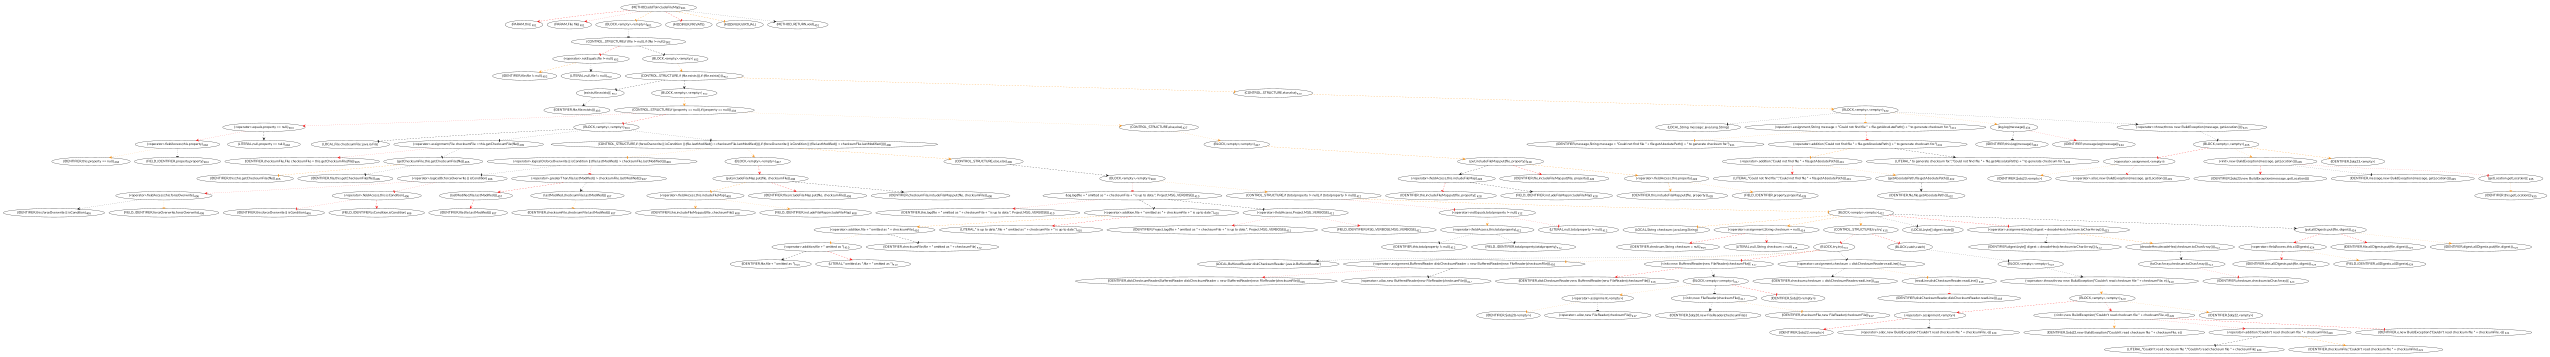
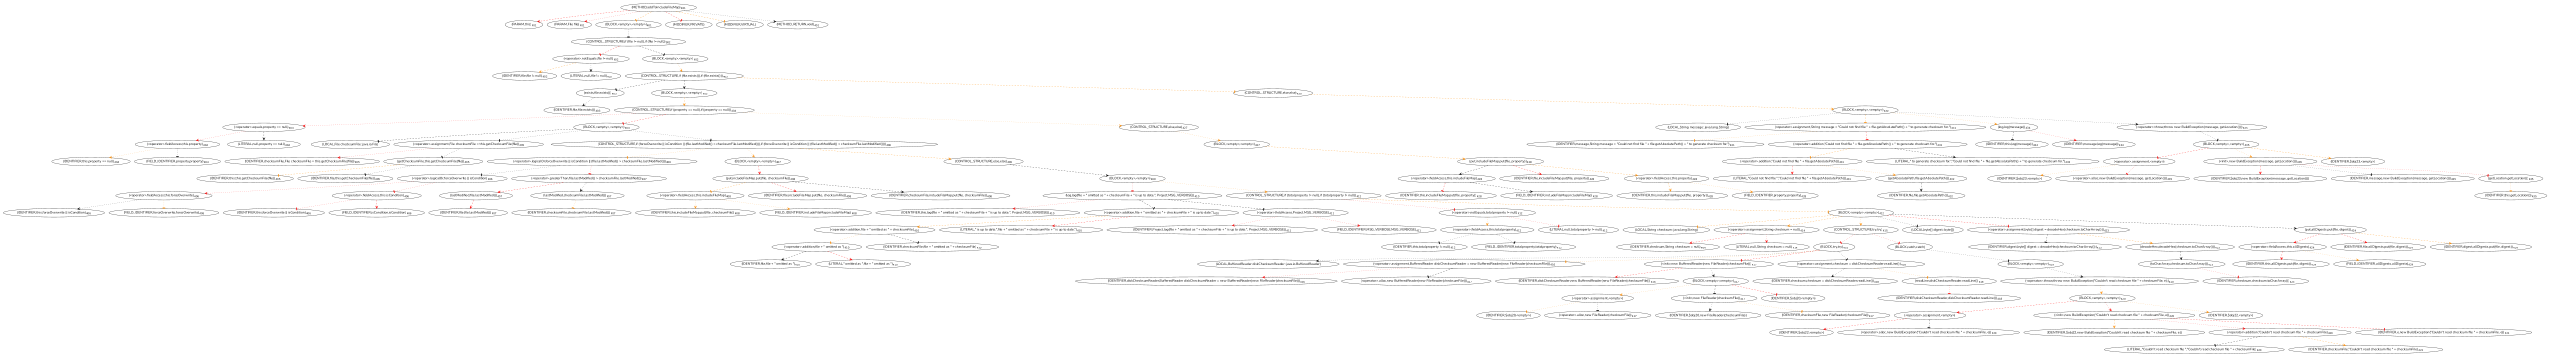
  digraph {
    fontname=Nunito
    node [fontname=Nunito]
    edge [arrowhead=vee color=red fontname=Nunito style=dotted]
    n1 [label=<(METHOD,addToIncludeFileMap)<SUB>401</SUB>>]
    n2 [label=<(PARAM,this)<SUB>401</SUB>>]
    n3 [label=<(PARAM,File file)<SUB>401</SUB>>]
    n4 [label=<(BLOCK,&lt;empty&gt;,&lt;empty&gt;)<SUB>401</SUB>>]
    n5 [label=<(MODIFIER,PRIVATE)>]
    n6 [label=<(MODIFIER,VIRTUAL)>]
    n7 [label=<(METHOD_RETURN,void)<SUB>401</SUB>>]
    n8 [label=<(CONTROL_STRUCTURE,if (file != null),if (file != null))<SUB>902</SUB>>]
    n9 [label=<(&lt;operator&gt;.notEquals,file != null)<SUB>402</SUB>>]
    n10 [label=<(BLOCK,&lt;empty&gt;,&lt;empty&gt;)<SUB>402</SUB>>]
    n11 [label=<(IDENTIFIER,file,file != null)<SUB>402</SUB>>]
    n12 [label=<(LITERAL,null,file != null)<SUB>402</SUB>>]
    n13 [label=<(CONTROL_STRUCTURE,if (file.exists()),if (file.exists()))<SUB>403</SUB>>]
    n14 [label=<(exists,file.exists())<SUB>403</SUB>>]
    n15 [label=<(BLOCK,&lt;empty&gt;,&lt;empty&gt;)<SUB>403</SUB>>]
    n16 [label=<(CONTROL_STRUCTURE,else,else)<SUB>430</SUB>>]
    n17 [label=<(IDENTIFIER,file,file.exists())<SUB>403</SUB>>]
    n18 [label=<(CONTROL_STRUCTURE,if (property == null),if (property == null))<SUB>404</SUB>>]
    n19 [label=<(BLOCK,&lt;empty&gt;,&lt;empty&gt;)<SUB>430</SUB>>]
    n20 [label=<(&lt;operator&gt;.equals,property == null)<SUB>404</SUB>>]
    n21 [label=<(BLOCK,&lt;empty&gt;,&lt;empty&gt;)<SUB>404</SUB>>]
    n22 [label=<(CONTROL_STRUCTURE,else,else)<SUB>427</SUB>>]
    n23 [label=<(&lt;operator&gt;.fieldAccess,this.property)<SUB>404</SUB>>]
    n24 [label=<(LITERAL,null,property == null)<SUB>404</SUB>>]
    n25 [label=<(LOCAL,File checksumFile: java.io.File)>]
    n26 [label=<(&lt;operator&gt;.assignment,File checksumFile = this.getChecksumFile(file))<SUB>405</SUB>>]
    n27 [label=<(CONTROL_STRUCTURE,if (forceOverwrite || isCondition || (file.lastModified() &gt; checksumFile.lastModified())),if (forceOverwrite || isCondition || (file.lastModified() &gt; checksumFile.lastModified())))<SUB>406</SUB>>]
    n28 [label=<(BLOCK,&lt;empty&gt;,&lt;empty&gt;)<SUB>427</SUB>>]
    n29 [label=<(IDENTIFIER,this,property == null)<SUB>404</SUB>>]
    n30 [label=<(FIELD_IDENTIFIER,property,property)<SUB>404</SUB>>]
    n31 [label=<(IDENTIFIER,checksumFile,File checksumFile = this.getChecksumFile(file))<SUB>405</SUB>>]
    n32 [label=<(getChecksumFile,this.getChecksumFile(file))<SUB>405</SUB>>]
    n33 [label=<(&lt;operator&gt;.logicalOr,forceOverwrite || isCondition || (file.lastModified() &gt; checksumFile.lastModified()))<SUB>406</SUB>>]
    n34 [label=<(BLOCK,&lt;empty&gt;,&lt;empty&gt;)<SUB>407</SUB>>]
    n35 [label=<(CONTROL_STRUCTURE,else,else)<SUB>409</SUB>>]
    n36 [label=<(IDENTIFIER,this,this.getChecksumFile(file))<SUB>405</SUB>>]
    n37 [label=<(IDENTIFIER,file,this.getChecksumFile(file))<SUB>405</SUB>>]
    n38 [label=<(&lt;operator&gt;.logicalOr,forceOverwrite || isCondition)<SUB>406</SUB>>]
    n39 [label=<(&lt;operator&gt;.greaterThan,file.lastModified() &gt; checksumFile.lastModified())<SUB>407</SUB>>]
    n40 [label=<(put,includeFileMap.put(file, checksumFile))<SUB>408</SUB>>]
    n41 [label=<(BLOCK,&lt;empty&gt;,&lt;empty&gt;)<SUB>409</SUB>>]
    n42 [label=<(&lt;operator&gt;.fieldAccess,this.forceOverwrite)<SUB>406</SUB>>]
    n43 [label=<(&lt;operator&gt;.fieldAccess,this.isCondition)<SUB>406</SUB>>]
    n44 [label=<(lastModified,file.lastModified())<SUB>407</SUB>>]
    n45 [label=<(lastModified,checksumFile.lastModified())<SUB>407</SUB>>]
    n46 [label=<(IDENTIFIER,this,forceOverwrite || isCondition)<SUB>406</SUB>>]
    n47 [label=<(FIELD_IDENTIFIER,forceOverwrite,forceOverwrite)<SUB>406</SUB>>]
    n48 [label=<(IDENTIFIER,this,forceOverwrite || isCondition)<SUB>406</SUB>>]
    n49 [label=<(FIELD_IDENTIFIER,isCondition,isCondition)<SUB>406</SUB>>]
    n50 [label=<(IDENTIFIER,file,file.lastModified())<SUB>407</SUB>>]
    n51 [label=<(IDENTIFIER,checksumFile,checksumFile.lastModified())<SUB>407</SUB>>]
    n52 [label=<(&lt;operator&gt;.fieldAccess,this.includeFileMap)<SUB>408</SUB>>]
    n53 [label=<(IDENTIFIER,file,includeFileMap.put(file, checksumFile))<SUB>408</SUB>>]
    n54 [label=<(IDENTIFIER,checksumFile,includeFileMap.put(file, checksumFile))<SUB>408</SUB>>]
    n55 [label=<(IDENTIFIER,this,includeFileMap.put(file, checksumFile))<SUB>408</SUB>>]
    n56 [label=<(FIELD_IDENTIFIER,includeFileMap,includeFileMap)<SUB>408</SUB>>]
    n57 [label=<(log,log(file + &quot; omitted as &quot; + checksumFile + &quot; is up to date.&quot;, Project.MSG_VERBOSE))<SUB>410</SUB>>]
    n58 [label=<(CONTROL_STRUCTURE,if (totalproperty != null),if (totalproperty != null))<SUB>412</SUB>>]
    n59 [label=<(IDENTIFIER,this,log(file + &quot; omitted as &quot; + checksumFile + &quot; is up to date.&quot;, Project.MSG_VERBOSE))<SUB>410</SUB>>]
    n60 [label=<(&lt;operator&gt;.addition,file + &quot; omitted as &quot; + checksumFile + &quot; is up to date.&quot;)<SUB>410</SUB>>]
    n61 [label=<(&lt;operator&gt;.fieldAccess,Project.MSG_VERBOSE)<SUB>411</SUB>>]
    n62 [label=<(&lt;operator&gt;.notEquals,totalproperty != null)<SUB>412</SUB>>]
    n63 [label=<(BLOCK,&lt;empty&gt;,&lt;empty&gt;)<SUB>412</SUB>>]
    n64 [label=<(&lt;operator&gt;.addition,file + &quot; omitted as &quot; + checksumFile)<SUB>410</SUB>>]
    n65 [label=<(LITERAL,&quot; is up to date.&quot;,file + &quot; omitted as &quot; + checksumFile + &quot; is up to date.&quot;)<SUB>410</SUB>>]
    n66 [label=<(IDENTIFIER,Project,log(file + &quot; omitted as &quot; + checksumFile + &quot; is up to date.&quot;, Project.MSG_VERBOSE))<SUB>411</SUB>>]
    n67 [label=<(FIELD_IDENTIFIER,MSG_VERBOSE,MSG_VERBOSE)<SUB>411</SUB>>]
    n68 [label=<(&lt;operator&gt;.addition,file + &quot; omitted as &quot;)<SUB>410</SUB>>]
    n69 [label=<(IDENTIFIER,checksumFile,file + &quot; omitted as &quot; + checksumFile)<SUB>410</SUB>>]
    n70 [label=<(IDENTIFIER,file,file + &quot; omitted as &quot;)<SUB>410</SUB>>]
    n71 [label=<(LITERAL,&quot; omitted as &quot;,file + &quot; omitted as &quot;)<SUB>410</SUB>>]
    n72 [label=<(&lt;operator&gt;.fieldAccess,this.totalproperty)<SUB>412</SUB>>]
    n73 [label=<(LITERAL,null,totalproperty != null)<SUB>412</SUB>>]
    n74 [label=<(LOCAL,String checksum: java.lang.String)>]
    n75 [label=<(&lt;operator&gt;.assignment,String checksum = null)<SUB>414</SUB>>]
    n76 [label=<(CONTROL_STRUCTURE,try,try)<SUB>415</SUB>>]
    n77 [label=<(LOCAL,byte[] digest: byte[])>]
    n78 [label=<(&lt;operator&gt;.assignment,byte[] digest = decodeHex(checksum.toCharArray()))<SUB>423</SUB>>]
    n79 [label=<(put,allDigests.put(file, digest))<SUB>424</SUB>>]
    n80 [label=<(IDENTIFIER,this,totalproperty != null)<SUB>412</SUB>>]
    n81 [label=<(FIELD_IDENTIFIER,totalproperty,totalproperty)<SUB>412</SUB>>]
    n82 [label=<(IDENTIFIER,checksum,String checksum = null)<SUB>464</SUB>>]
    n83 [label=<(LITERAL,null,String checksum = null)<SUB>414</SUB>>]
    n84 [label=<(BLOCK,try,try)<SUB>415</SUB>>]
    n85 [label=<(BLOCK,catch,catch)>]
    n86 [label=<(IDENTIFIER,digest,byte[] digest = decodeHex(checksum.toCharArray()))<SUB>423</SUB>>]
    n87 [label=<(decodeHex,decodeHex(checksum.toCharArray()))<SUB>423</SUB>>]
    n88 [label=<(&lt;operator&gt;.fieldAccess,this.allDigests)<SUB>424</SUB>>]
    n89 [label=<(IDENTIFIER,file,allDigests.put(file, digest))<SUB>424</SUB>>]
    n90 [label=<(IDENTIFIER,digest,allDigests.put(file, digest))<SUB>424</SUB>>]
    n91 [label=<(LOCAL,BufferedReader diskChecksumReader: java.io.BufferedReader)>]
    n92 [label=<(&lt;operator&gt;.assignment,BufferedReader diskChecksumReader = new BufferedReader(new FileReader(checksumFile)))<SUB>416</SUB>>]
    n93 [label=<(&lt;init&gt;,new BufferedReader(new FileReader(checksumFile)))<SUB>417</SUB>>]
    n94 [label=<(&lt;operator&gt;.assignment,checksum = diskChecksumReader.readLine())<SUB>418</SUB>>]
    n95 [label=<(BLOCK,&lt;empty&gt;,&lt;empty&gt;)<SUB>419</SUB>>]
    n96 [label=<(IDENTIFIER,diskChecksumReader,BufferedReader diskChecksumReader = new BufferedReader(new FileReader(checksumFile)))<SUB>416</SUB>>]
    n97 [label=<(&lt;operator&gt;.alloc,new BufferedReader(new FileReader(checksumFile)))<SUB>417</SUB>>]
    n98 [label=<(IDENTIFIER,diskChecksumReader,new BufferedReader(new FileReader(checksumFile)))<SUB>416</SUB>>]
    n99 [label=<(BLOCK,&lt;empty&gt;,&lt;empty&gt;)<SUB>417</SUB>>]
    n100 [label=<(IDENTIFIER,checksum,checksum = diskChecksumReader.readLine())<SUB>418</SUB>>]
    n101 [label=<(readLine,diskChecksumReader.readLine())<SUB>418</SUB>>]
    n102 [label=<(&lt;operator&gt;.assignment,&lt;empty&gt;)>]
    n103 [label=<(&lt;init&gt;,new FileReader(checksumFile))<SUB>417</SUB>>]
    n104 [label=<(IDENTIFIER,$obj20,&lt;empty&gt;)>]
    n105 [label=<(IDENTIFIER,$obj20,&lt;empty&gt;)>]
    n106 [label=<(&lt;operator&gt;.alloc,new FileReader(checksumFile))<SUB>417</SUB>>]
    n107 [label=<(IDENTIFIER,$obj20,new FileReader(checksumFile))>]
    n108 [label=<(IDENTIFIER,checksumFile,new FileReader(checksumFile))<SUB>417</SUB>>]
    n109 [label=<(IDENTIFIER,diskChecksumReader,diskChecksumReader.readLine())<SUB>418</SUB>>]
    n110 [label=<(&lt;operator&gt;.throw,throw new BuildException(&quot;Couldn't read checksum file &quot; + checksumFile, e);)<SUB>420</SUB>>]
    n111 [label=<(BLOCK,&lt;empty&gt;,&lt;empty&gt;)<SUB>420</SUB>>]
    n112 [label=<(&lt;operator&gt;.assignment,&lt;empty&gt;)>]
    n113 [label=<(&lt;init&gt;,new BuildException(&quot;Couldn't read checksum file &quot; + checksumFile, e))<SUB>420</SUB>>]
    n114 [label=<(IDENTIFIER,$obj22,&lt;empty&gt;)>]
    n115 [label=<(IDENTIFIER,$obj22,&lt;empty&gt;)>]
    n116 [label=<(&lt;operator&gt;.alloc,new BuildException(&quot;Couldn't read checksum file &quot; + checksumFile, e))<SUB>420</SUB>>]
    n117 [label=<(IDENTIFIER,$obj22,new BuildException(&quot;Couldn't read checksum file &quot; + checksumFile, e))>]
    n118 [label=<(&lt;operator&gt;.addition,&quot;Couldn't read checksum file &quot; + checksumFile)<SUB>420</SUB>>]
    n119 [label=<(IDENTIFIER,e,new BuildException(&quot;Couldn't read checksum file &quot; + checksumFile, e))<SUB>421</SUB>>]
    n120 [label=<(LITERAL,&quot;Couldn't read checksum file &quot;,&quot;Couldn't read checksum file &quot; + checksumFile)<SUB>420</SUB>>]
    n121 [label=<(IDENTIFIER,checksumFile,&quot;Couldn't read checksum file &quot; + checksumFile)<SUB>421</SUB>>]
    n122 [label=<(toCharArray,checksum.toCharArray())<SUB>423</SUB>>]
    n123 [label=<(IDENTIFIER,checksum,checksum.toCharArray())<SUB>423</SUB>>]
    n124 [label=<(IDENTIFIER,this,allDigests.put(file, digest))<SUB>424</SUB>>]
    n125 [label=<(FIELD_IDENTIFIER,allDigests,allDigests)<SUB>424</SUB>>]
    n126 [label=<(put,includeFileMap.put(file, property))<SUB>428</SUB>>]
    n127 [label=<(&lt;operator&gt;.fieldAccess,this.includeFileMap)<SUB>428</SUB>>]
    n128 [label=<(IDENTIFIER,file,includeFileMap.put(file, property))<SUB>428</SUB>>]
    n129 [label=<(&lt;operator&gt;.fieldAccess,this.property)<SUB>428</SUB>>]
    n130 [label=<(IDENTIFIER,this,includeFileMap.put(file, property))<SUB>428</SUB>>]
    n131 [label=<(FIELD_IDENTIFIER,includeFileMap,includeFileMap)<SUB>428</SUB>>]
    n132 [label=<(IDENTIFIER,this,includeFileMap.put(file, property))<SUB>428</SUB>>]
    n133 [label=<(FIELD_IDENTIFIER,property,property)<SUB>428</SUB>>]
    n134 [label=<(LOCAL,String message: java.lang.String)>]
    n135 [label=<(&lt;operator&gt;.assignment,String message = &quot;Could not find file &quot; + file.getAbsolutePath() + &quot; to generate checksum for.&quot;)<SUB>431</SUB>>]
    n136 [label=<(log,log(message))<SUB>434</SUB>>]
    n137 [label=<(&lt;operator&gt;.throw,throw new BuildException(message, getLocation());)<SUB>435</SUB>>]
    n138 [label=<(IDENTIFIER,message,String message = &quot;Could not find file &quot; + file.getAbsolutePath() + &quot; to generate checksum for.&quot;)<SUB>431</SUB>>]
    n139 [label=<(&lt;operator&gt;.addition,&quot;Could not find file &quot; + file.getAbsolutePath() + &quot; to generate checksum for.&quot;)<SUB>431</SUB>>]
    n140 [label=<(IDENTIFIER,this,log(message))<SUB>434</SUB>>]
    n141 [label=<(IDENTIFIER,message,log(message))<SUB>434</SUB>>]
    n142 [label=<(BLOCK,&lt;empty&gt;,&lt;empty&gt;)<SUB>435</SUB>>]
    n143 [label=<(&lt;operator&gt;.addition,&quot;Could not find file &quot; + file.getAbsolutePath())<SUB>431</SUB>>]
    n144 [label=<(LITERAL,&quot; to generate checksum for.&quot;,&quot;Could not find file &quot; + file.getAbsolutePath() + &quot; to generate checksum for.&quot;)<SUB>433</SUB>>]
    n145 [label=<(LITERAL,&quot;Could not find file &quot;,&quot;Could not find file &quot; + file.getAbsolutePath())<SUB>431</SUB>>]
    n146 [label=<(getAbsolutePath,file.getAbsolutePath())<SUB>432</SUB>>]
    n147 [label=<(IDENTIFIER,file,file.getAbsolutePath())<SUB>432</SUB>>]
    n148 [label=<(&lt;operator&gt;.assignment,&lt;empty&gt;)>]
    n149 [label=<(&lt;init&gt;,new BuildException(message, getLocation()))<SUB>435</SUB>>]
    n150 [label=<(IDENTIFIER,$obj23,&lt;empty&gt;)>]
    n151 [label=<(IDENTIFIER,$obj23,&lt;empty&gt;)>]
    n152 [label=<(&lt;operator&gt;.alloc,new BuildException(message, getLocation()))<SUB>435</SUB>>]
    n153 [label=<(IDENTIFIER,$obj23,new BuildException(message, getLocation()))>]
    n154 [label=<(IDENTIFIER,message,new BuildException(message, getLocation()))<SUB>435</SUB>>]
    n155 [label=<(getLocation,getLocation())<SUB>435</SUB>>]
    n156 [label=<(IDENTIFIER,this,getLocation())<SUB>435</SUB>>]
    n1 -> n2 [style=dashed]
    n1 -> n3
    n1 -> n4 [arrowhead=tee color=darkorange style=dashed]
    n1 -> n5 [arrowhead=tee style=dashed]
    n1 -> n6 [arrowhead=tee color=darkorange style=dashed]
    n1 -> n7 [color=black]
    n4 -> n8 [arrowhead=tee color=black]
    n8 -> n9 [arrowhead=tee style=dashed]
    n8 -> n10 [arrowhead=tee color=black style=dashed]
    n9 -> n11 [color=darkorange style=dashed]
    n9 -> n12 [color=black]
    n10 -> n13 [color=darkorange]
    n13 -> n14 [arrowhead=tee color=black style=dashed]
    n13 -> n15 [color=black style=dashed]
    n13 -> n16 [arrowhead=tee color=darkorange style=dashed]
    n14 -> n17 [color=black]
    n15 -> n18 [color=darkorange style=dashed]
    n16 -> n19 [color=darkorange style=dashed]
    n18 -> n20
    n18 -> n21 [arrowhead=tee style=dashed]
    n18 -> n22 [color=darkorange]
    n19 -> n134 [arrowhead=tee color=black]
    n19 -> n135 [arrowhead=tee color=darkorange style=dashed]
    n19 -> n136 [color=darkorange]
    n19 -> n137 [color=black]
    n20 -> n23
    n20 -> n24 [color=black style=dashed]
    n21 -> n25 [arrowhead=tee color=black style=dashed]
    n21 -> n26 [arrowhead=tee color=black]
    n21 -> n27 [arrowhead=tee color=black]
    n22 -> n28 [color=darkorange]
    n23 -> n29 [color=darkorange]
    n23 -> n30 [arrowhead=tee color=black]
    n26 -> n31
    n26 -> n32 [arrowhead=tee color=black]
    n27 -> n33 [arrowhead=tee color=darkorange]
    n27 -> n34 [color=darkorange]
    n27 -> n35 [color=darkorange style=dashed]
    n28 -> n126 [color=darkorange style=dashed]
    n32 -> n36 [arrowhead=tee color=darkorange style=dashed]
    n32 -> n37 [arrowhead=tee color=black]
    n33 -> n38 [arrowhead=tee color=black]
    n33 -> n39 [arrowhead=tee]
    n34 -> n40 [style=dashed]
    n35 -> n41 [color=black style=dashed]
    n38 -> n42
    n38 -> n43 [arrowhead=tee]
    n39 -> n44 [style=dashed]
    n39 -> n45 [color=black]
    n40 -> n52 [arrowhead=tee color=darkorange style=dashed]
    n40 -> n53 [style=dashed]
    n40 -> n54 [color=black style=dashed]
    n41 -> n57 [arrowhead=tee]
    n41 -> n58 [color=darkorange]
    n42 -> n46 [color=black]
    n42 -> n47 [arrowhead=tee color=darkorange]
    n43 -> n48 [arrowhead=tee]
    n43 -> n49 [style=dashed]
    n44 -> n50 [style=dashed]
    n45 -> n51 [arrowhead=tee color=darkorange]
    n52 -> n55 [color=darkorange]
    n52 -> n56 [color=darkorange]
    n57 -> n59
    n57 -> n60 [arrowhead=tee color=black style=dashed]
    n57 -> n61 [arrowhead=tee color=black style=dashed]
    n58 -> n62 [arrowhead=tee]
    n58 -> n63 [arrowhead=tee color=darkorange style=dashed]
    n60 -> n64 [color=darkorange style=dashed]
    n60 -> n65 [style=dashed]
    n61 -> n66
    n61 -> n67
    n62 -> n72 [color=darkorange]
    n62 -> n73 [arrowhead=tee]
    n63 -> n74 [arrowhead=tee color=darkorange style=dashed]
    n63 -> n75 [color=darkorange style=dashed]
    n63 -> n76 [color=darkorange]
    n63 -> n77 [arrowhead=tee color=black]
    n63 -> n78 [arrowhead=tee style=dashed]
    n63 -> n79 [color=black style=dashed]
    n64 -> n68 [arrowhead=tee color=darkorange]
    n64 -> n69 [arrowhead=tee color=black style=dashed]
    n68 -> n70 [color=black style=dashed]
    n68 -> n71 [style=dashed]
    n72 -> n80 [arrowhead=tee color=black]
    n72 -> n81 [arrowhead=tee color=black]
    n75 -> n82 [style=dashed]
    n75 -> n83
    n76 -> n84 [arrowhead=tee]
-   n76 -> n85 [arrowhead=tee style=dashed]
+   n76 -> n85 [arrowhead=tee]
    n78 -> n86 [arrowhead=tee color=black style=dashed]
    n78 -> n87 [color=darkorange style=dashed]
    n79 -> n88 [style=dashed]
    n79 -> n89 [style=dashed]
-   n79 -> n90 [color=darkorange]
+   n79 -> n90 [color=darkorange style=dashed]
    n84 -> n91 [color=black]
    n84 -> n92 [arrowhead=tee color=darkorange]
    n84 -> n93 [arrowhead=tee style=dashed]
    n84 -> n94 [arrowhead=tee color=black]
    n85 -> n95 [arrowhead=tee color=black]
    n87 -> n122 [color=black style=dashed]
    n88 -> n124 [style=dashed]
    n88 -> n125 [color=darkorange]
    n92 -> n96
    n92 -> n97 [arrowhead=tee color=black style=dashed]
    n93 -> n98 [style=dashed]
    n93 -> n99 [color=black]
    n94 -> n100 [color=black]
    n94 -> n101 [arrowhead=tee color=darkorange]
    n95 -> n110 [color=black]
    n99 -> n102 [color=darkorange]
    n99 -> n103 [arrowhead=tee color=black style=dashed]
    n99 -> n104 [arrowhead=tee style=dashed]
    n101 -> n109 [arrowhead=tee]
    n102 -> n105 [arrowhead=tee color=darkorange]
    n102 -> n106 [arrowhead=tee color=black]
    n103 -> n107 [color=black]
    n103 -> n108 [arrowhead=tee color=darkorange]
    n110 -> n111 [color=darkorange]
    n111 -> n112 [style=dashed]
    n111 -> n113
    n111 -> n114 [color=darkorange]
    n112 -> n115 [style=dashed]
    n112 -> n116 [arrowhead=tee color=black style=dashed]
    n113 -> n117 [color=darkorange style=dashed]
    n113 -> n118
    n113 -> n119 [arrowhead=tee style=dashed]
    n118 -> n120 [arrowhead=tee color=black style=dashed]
    n118 -> n121 [color=darkorange style=dashed]
    n122 -> n123 [arrowhead=tee]
    n126 -> n127 [color=black style=dashed]
    n126 -> n128 [style=dashed]
    n126 -> n129 [color=darkorange style=dashed]
    n127 -> n130 [arrowhead=tee style=dashed]
    n127 -> n131 [color=black style=dashed]
    n129 -> n132 [color=darkorange style=dashed]
    n129 -> n133 [color=darkorange]
    n135 -> n138 [arrowhead=tee color=darkorange]
    n135 -> n139 [arrowhead=tee style=dashed]
    n136 -> n140 [arrowhead=tee color=black style=dashed]
    n136 -> n141
    n137 -> n142 [arrowhead=tee color=black]
    n139 -> n143 [arrowhead=tee color=darkorange style=dashed]
    n139 -> n144 [color=black style=dashed]
    n142 -> n148 [arrowhead=tee style=dashed]
    n142 -> n149 [color=darkorange]
    n142 -> n150 [color=darkorange style=dashed]
    n143 -> n145 [style=dashed]
    n143 -> n146 [color=darkorange]
    n146 -> n147 [color=black style=dashed]
    n148 -> n151 [color=darkorange]
    n148 -> n152 [arrowhead=tee]
    n149 -> n153 [style=dashed]
    n149 -> n154 [arrowhead=tee color=black]
    n149 -> n155 [arrowhead=tee]
    n155 -> n156 [arrowhead=tee color=darkorange]
  }
